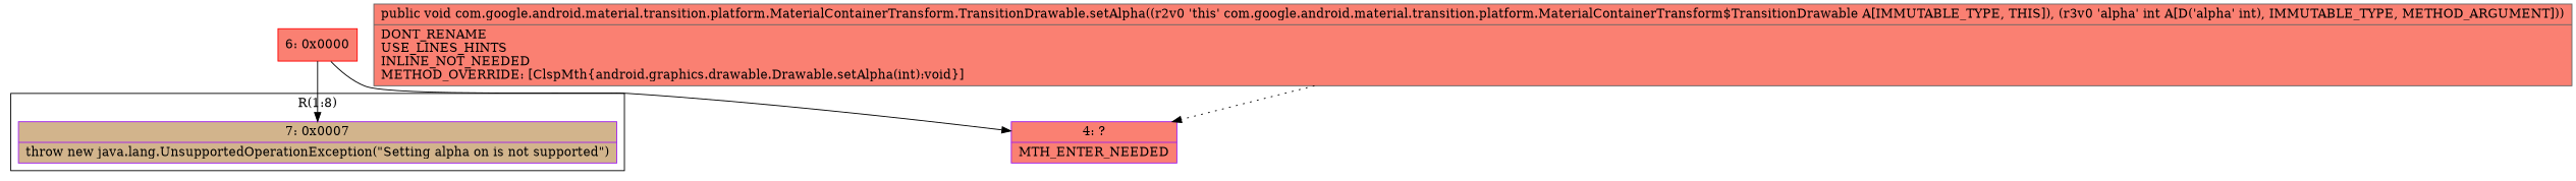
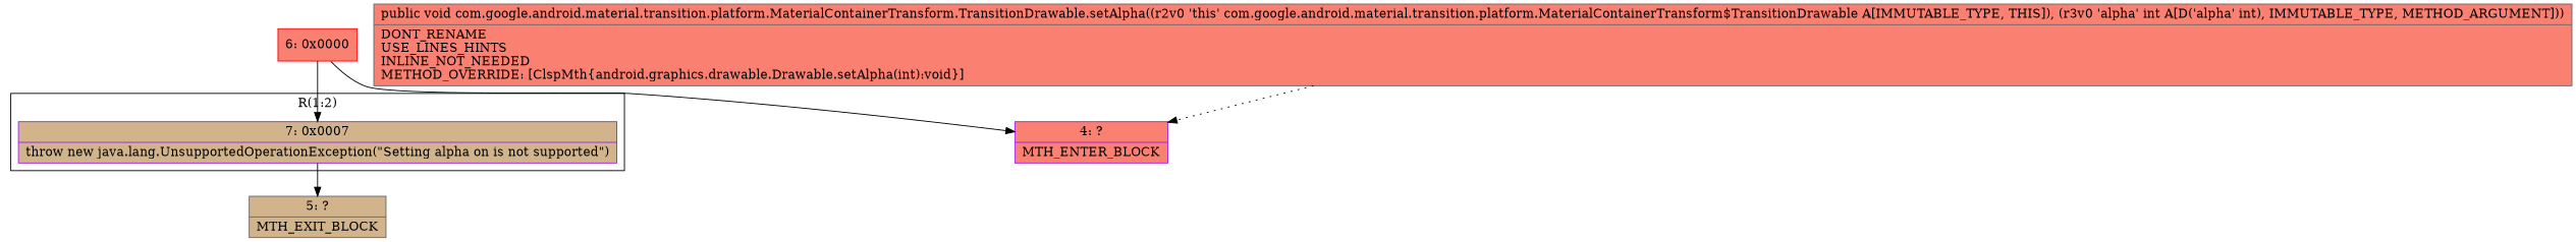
  digraph {
    node [color=purple fillcolor=salmon shape=record style=filled]
    edge [style=solid]
    n1 [fillcolor=tan label="{7\:\ 0x0007|throw new java.lang.UnsupportedOperationException(\"Setting alpha on is not supported\")\l}"]
-   n3 [label="{4\:\ ?|MTH_ENTER_NEEDED\l}"]
+   n2 [color=gray40 fillcolor=tan label="{5\:\ ?|MTH_EXIT_BLOCK\l}"]
+   n3 [label="{4\:\ ?|MTH_ENTER_BLOCK\l}"]
    n4 [color=red label="{6\:\ 0x0000}"]
    n5 [color=gray40 label="{public void com.google.android.material.transition.platform.MaterialContainerTransform.TransitionDrawable.setAlpha((r2v0 'this' com.google.android.material.transition.platform.MaterialContainerTransform$TransitionDrawable A[IMMUTABLE_TYPE, THIS]), (r3v0 'alpha' int A[D('alpha' int), IMMUTABLE_TYPE, METHOD_ARGUMENT]))  | DONT_RENAME\lUSE_LINES_HINTS\lINLINE_NOT_NEEDED\lMETHOD_OVERRIDE: [ClspMth\{android.graphics.drawable.Drawable.setAlpha(int):void\}]\l}"]
    subgraph cluster_1 {
-     label="R(1:8)"
+     label="R(1:2)"
      n1
    }
+   n1 -> n2
    n4 -> n1
    n4 -> n3
    n5 -> n3 [style=dotted]
  }
